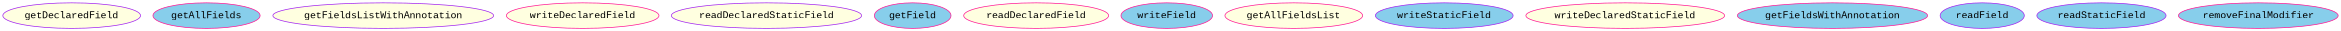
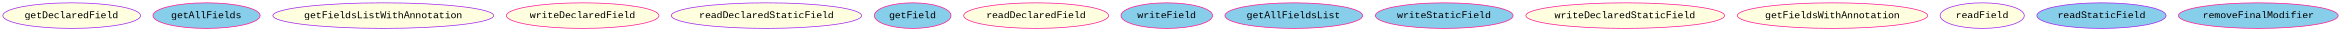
  digraph {
    fontname="Liberation Mono"
    node [style=filled fillcolor=lightyellow color=deeppink fontname="Liberation Mono"]
    getDeclaredField [color=purple]
    getAllFields [fillcolor=skyblue]
    getFieldsListWithAnnotation [color=purple]
    writeDeclaredField
    readDeclaredStaticField [color=purple]
    getField [fillcolor=skyblue]
    readDeclaredField
    writeField [fillcolor=skyblue]
-   getAllFieldsList
-   writeStaticField [fillcolor=skyblue color=purple]
+   getAllFieldsList [fillcolor=skyblue]
+   writeStaticField [fillcolor=skyblue]
    writeDeclaredStaticField
-   getFieldsWithAnnotation [fillcolor=skyblue]
-   readField [fillcolor=skyblue color=purple]
+   getFieldsWithAnnotation
+   readField [color=purple]
    readStaticField [fillcolor=skyblue color=purple]
    removeFinalModifier [fillcolor=skyblue]
  }
